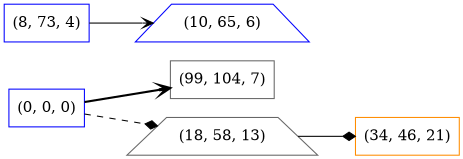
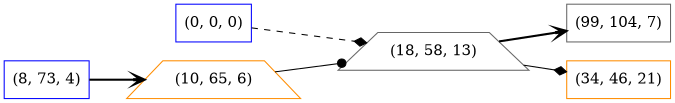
  digraph {
    rankdir=LR
    node [color=gray40 shape=box]
    edge [arrowhead=vee style=bold]
    "(99, 104, 7)"
    "(0, 0, 0)" [color=blue]
    "(18, 58, 13)" [shape=trapezium]
-   "(10, 65, 6)" [color=blue shape=trapezium]
+   "(10, 65, 6)" [color=darkorange shape=trapezium]
    "(8, 73, 4)" [color=blue]
    "(34, 46, 21)" [color=darkorange]
-   "(0, 0, 0)" -> "(99, 104, 7)"
+   "(18, 58, 13)" -> "(99, 104, 7)"
    "(0, 0, 0)" -> "(18, 58, 13)" [arrowhead=diamond style=dashed]
    "(18, 58, 13)" -> "(34, 46, 21)" [arrowhead=diamond style=solid]
-   "(8, 73, 4)" -> "(10, 65, 6)" [style=solid]
+   "(10, 65, 6)" -> "(18, 58, 13)" [arrowhead=dot style=solid]
+   "(8, 73, 4)" -> "(10, 65, 6)"
  }
